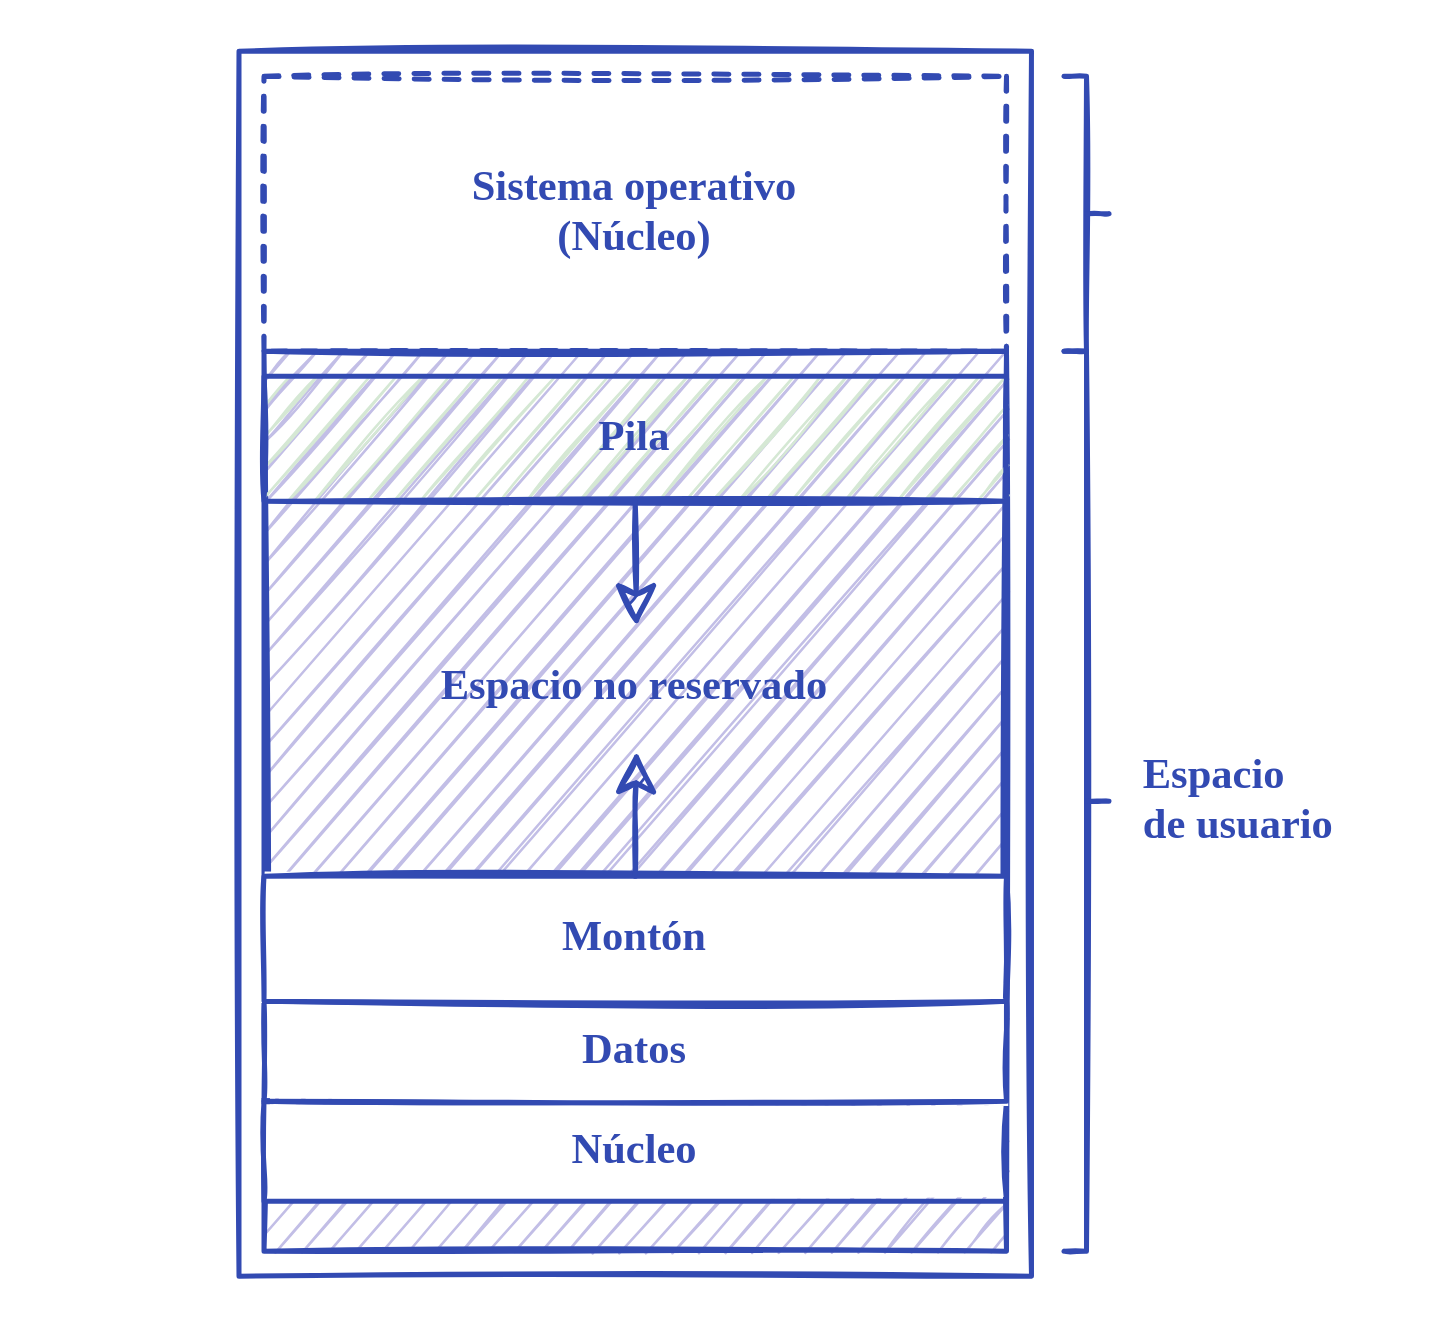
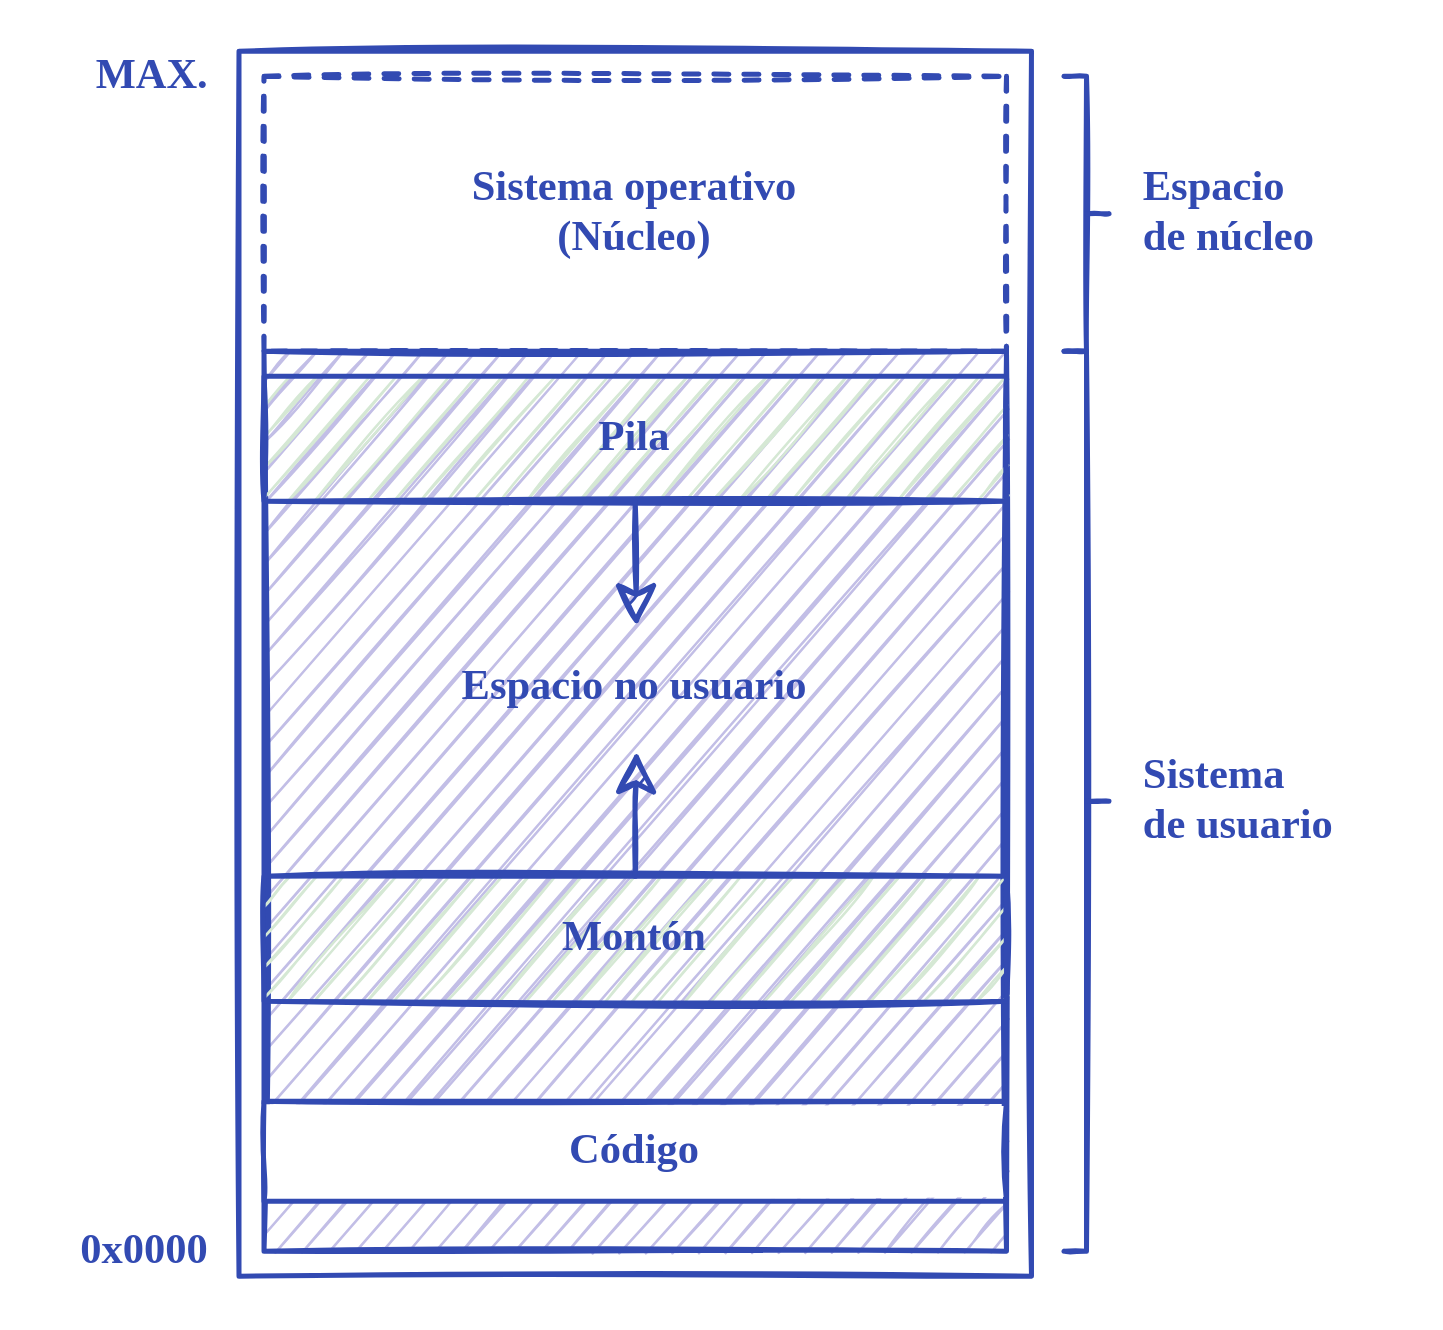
  <mxCell id="0" />
  <mxCell id="1" parent="0" />
  <mxCell id="2" value="" style="rounded=0;shadow=0;sketch=1;strokeWidth=2;fillColor=none;fontFamily=Ink Free;fontSize=17;spacing=20;strokeColor=#324AB2;fontColor=#324AB2;fontSource=https%3A%2F%2Full-esit-sistemas-operativos.github.io%2Fssoo-apuntes%2Ffonts%2FInkFree.woff;fontStyle=1;spacingBottom=5;" vertex="1" parent="1"><mxGeometry x="95" y="20" width="317" height="490" as="geometry" /></mxCell>
  <mxCell id="3" value="" style="rounded=0;shadow=0;sketch=1;strokeWidth=2;fontFamily=Ink Free;fontSize=17;spacing=20;strokeColor=#324AB2;fontColor=#324AB2;fillColor=#C2BEE6;fontSource=https%3A%2F%2Full-esit-sistemas-operativos.github.io%2Fssoo-apuntes%2Ffonts%2FInkFree.woff;fontStyle=1;spacingBottom=5;" vertex="1" parent="1"><mxGeometry x="105" y="140" width="297" height="360" as="geometry" /></mxCell>
  <mxCell id="4" value="Sistema operativo&#10;(Núcleo)" style="rounded=0;shadow=0;sketch=1;strokeWidth=2;fillColor=none;fontFamily=Ink Free;fontSize=17;spacing=20;fontSource=https%3A%2F%2Full-esit-sistemas-operativos.github.io%2Fssoo-apuntes%2Ffonts%2FInkFree.woff;strokeColor=#324AB2;fontColor=#324AB2;fontStyle=1;spacingBottom=5;dashed=1;" vertex="1" parent="1"><mxGeometry x="105" y="30" width="297" height="110" as="geometry" /></mxCell>
- <mxCell id="5" value="Núcleo" style="rounded=0;shadow=0;sketch=1;strokeWidth=2;fontFamily=Ink Free;fontSize=17;spacing=20;strokeColor=#324AB2;fontColor=#324AB2;fontSource=https%3A%2F%2Full-esit-sistemas-operativos.github.io%2Fssoo-apuntes%2Ffonts%2FInkFree.woff;fontStyle=1;spacingBottom=5;" vertex="1" parent="1"><mxGeometry x="105" y="440" width="297" height="40" as="geometry" /></mxCell>
- <mxCell id="8" value="Datos" style="rounded=0;shadow=0;sketch=1;strokeWidth=2;fontFamily=Ink Free;fontSize=17;spacing=20;strokeColor=#324AB2;fontColor=#324AB2;fontSource=https%3A%2F%2Full-esit-sistemas-operativos.github.io%2Fssoo-apuntes%2Ffonts%2FInkFree.woff;fontStyle=1;spacingBottom=5;" vertex="1" parent="1"><mxGeometry x="105" y="400" width="297" height="40" as="geometry" /></mxCell>
- <mxCell id="9" value="Montón" style="rounded=0;shadow=0;sketch=1;strokeWidth=2;fontFamily=Ink Free;fontSize=17;spacing=20;strokeColor=#324AB2;fontColor=#324AB2;fontSource=https%3A%2F%2Full-esit-sistemas-operativos.github.io%2Fssoo-apuntes%2Ffonts%2FInkFree.woff;fontStyle=1;spacingBottom=5;" vertex="1" parent="1"><mxGeometry x="105" y="350" width="297" height="50" as="geometry" /></mxCell>
+ <mxCell id="5" value="Código" style="rounded=0;shadow=0;sketch=1;strokeWidth=2;fontFamily=Ink Free;fontSize=17;spacing=20;strokeColor=#324AB2;fontColor=#324AB2;fontSource=https%3A%2F%2Full-esit-sistemas-operativos.github.io%2Fssoo-apuntes%2Ffonts%2FInkFree.woff;fontStyle=1;spacingBottom=5;" vertex="1" parent="1"><mxGeometry x="105" y="440" width="297" height="40" as="geometry" /></mxCell>
+ <mxCell id="6" value="0x0000" style="text;strokeColor=none;fillColor=none;align=right;verticalAlign=middle;rounded=0;shadow=0;sketch=1;fontFamily=Ink Free;fontSize=17;fontStyle=1;spacingRight=10;fontColor=#324AB2;fontSource=https%3A%2F%2Full-esit-sistemas-operativos.github.io%2Fssoo-apuntes%2Ffonts%2FInkFree.woff;spacingBottom=5;" vertex="1" parent="1"><mxGeometry x="20" y="490" width="75" height="20" as="geometry" /></mxCell>
+ <mxCell id="7" value="MAX." style="text;strokeColor=none;fillColor=none;align=right;verticalAlign=middle;rounded=0;shadow=0;sketch=1;fontFamily=Ink Free;fontSize=17;fontStyle=1;spacingRight=10;fontColor=#324AB2;fontSource=https%3A%2F%2Full-esit-sistemas-operativos.github.io%2Fssoo-apuntes%2Ffonts%2FInkFree.woff;spacingBottom=5;" vertex="1" parent="1"><mxGeometry x="20" y="20" width="75" height="20" as="geometry" /></mxCell>
+ <mxCell id="9" value="Montón" style="rounded=0;shadow=0;sketch=1;strokeWidth=2;fontFamily=Ink Free;fontSize=17;spacing=20;strokeColor=#324AB2;fontColor=#324AB2;fontSource=https%3A%2F%2Full-esit-sistemas-operativos.github.io%2Fssoo-apuntes%2Ffonts%2FInkFree.woff;fontStyle=1;spacingBottom=5;fillColor=#d5e8d4;" vertex="1" parent="1"><mxGeometry x="105" y="350" width="297" height="50" as="geometry" /></mxCell>
  <mxCell id="10" value="Pila" style="rounded=0;shadow=0;sketch=1;strokeWidth=2;fontFamily=Ink Free;fontSize=17;spacing=20;strokeColor=#324AB2;fontColor=#324AB2;fontSource=https%3A%2F%2Full-esit-sistemas-operativos.github.io%2Fssoo-apuntes%2Ffonts%2FInkFree.woff;fontStyle=1;spacingBottom=5;fillColor=#d5e8d4;" vertex="1" parent="1"><mxGeometry x="105" y="150" width="297" height="50" as="geometry" /></mxCell>
  <mxCell id="11" value="" style="endArrow=classic;strokeWidth=2;fontFamily=Ink Free;fontSize=17;sketch=1;endSize=12;rounded=0;endFill=1;startSize=12;startArrow=none;startFill=0;strokeColor=#324AB2;fontColor=#324AB2;exitX=0.5;exitY=1;exitDx=0;exitDy=0;fontSource=https%3A%2F%2Full-esit-sistemas-operativos.github.io%2Fssoo-apuntes%2Ffonts%2FInkFree.woff;fontStyle=1;spacingBottom=5;" edge="1" parent="1" source="10"><mxGeometry width="50" height="50" relative="1" as="geometry"><mxPoint x="260" y="200" as="sourcePoint" /><mxPoint x="254" y="250" as="targetPoint" /></mxGeometry></mxCell>
  <mxCell id="12" value="" style="endArrow=none;strokeWidth=2;fontFamily=Ink Free;fontSize=17;sketch=1;endSize=12;rounded=0;endFill=0;startSize=12;startArrow=classic;startFill=1;strokeColor=#324AB2;fontColor=#324AB2;entryX=0.5;entryY=0;entryDx=0;entryDy=0;fontSource=https%3A%2F%2Full-esit-sistemas-operativos.github.io%2Fssoo-apuntes%2Ffonts%2FInkFree.woff;fontStyle=1;spacingBottom=5;" edge="1" parent="1" target="9"><mxGeometry width="50" height="50" relative="1" as="geometry"><mxPoint x="254" y="300" as="sourcePoint" /><mxPoint x="297" y="350" as="targetPoint" /></mxGeometry></mxCell>
  <mxCell id="13" value="" style="strokeWidth=2;shape=mxgraph.flowchart.annotation_2;align=left;labelPosition=right;pointerEvents=1;fontColor=#000000;sketch=1;strokeColor=#324AB2;flipV=0;flipH=1;fontFamily=Ink Free;fontSource=https%3A%2F%2Full-esit-sistemas-operativos.github.io%2Fssoo-apuntes%2Ffonts%2FInkFree.woff;fontStyle=1;spacingBottom=5;" vertex="1" parent="1"><mxGeometry x="425" y="140" width="18" height="360" as="geometry" /></mxCell>
- <mxCell id="14" value="Espacio&#10;de usuario" style="text;align=left;verticalAlign=middle;rounded=0;shadow=0;sketch=1;fontFamily=Ink Free;fontSize=17;fontStyle=1;flipV=0;flipH=1;fontSource=https%3A%2F%2Full-esit-sistemas-operativos.github.io%2Fssoo-apuntes%2Ffonts%2FInkFree.woff;spacingBottom=5;fontColor=#324AB2;" vertex="1" parent="1"><mxGeometry x="455" y="300" width="100" height="40" as="geometry" /></mxCell>
+ <mxCell id="14" value="Sistema&#10;de usuario" style="text;align=left;verticalAlign=middle;rounded=0;shadow=0;sketch=1;fontFamily=Ink Free;fontSize=17;fontStyle=1;flipV=0;flipH=1;fontSource=https%3A%2F%2Full-esit-sistemas-operativos.github.io%2Fssoo-apuntes%2Ffonts%2FInkFree.woff;spacingBottom=5;fontColor=#324AB2;" vertex="1" parent="1"><mxGeometry x="455" y="300" width="100" height="40" as="geometry" /></mxCell>
  <mxCell id="15" value="" style="strokeWidth=2;shape=mxgraph.flowchart.annotation_2;align=left;labelPosition=right;pointerEvents=1;fontColor=#000000;sketch=1;strokeColor=#324AB2;flipV=0;flipH=1;fontFamily=Ink Free;fontSource=https%3A%2F%2Full-esit-sistemas-operativos.github.io%2Fssoo-apuntes%2Ffonts%2FInkFree.woff;fontStyle=1;spacingBottom=5;" vertex="1" parent="1"><mxGeometry x="425" y="30" width="18" height="110" as="geometry" /></mxCell>
- <mxCell id="17" value="Espacio no reservado" style="text;strokeColor=none;fillColor=none;align=center;verticalAlign=middle;rounded=0;fontFamily=Ink Free;fontSource=https%3A%2F%2Full-esit-sistemas-operativos.github.io%2Fssoo-apuntes%2Ffonts%2FInkFree.woff;fontStyle=1;fontColor=#324AB2;fontSize=17;spacingBottom=5;" vertex="1" parent="1"><mxGeometry x="105" y="259" width="297" height="31" as="geometry" /></mxCell>
+ <mxCell id="16" value="Espacio&#10;de núcleo" style="text;align=left;verticalAlign=middle;rounded=0;shadow=0;sketch=1;fontFamily=Ink Free;fontSize=17;fontStyle=1;flipV=0;flipH=1;fontSource=https%3A%2F%2Full-esit-sistemas-operativos.github.io%2Fssoo-apuntes%2Ffonts%2FInkFree.woff;spacingBottom=5;fontColor=#324AB2;" vertex="1" parent="1"><mxGeometry x="455" y="65" width="100" height="40" as="geometry" /></mxCell>
+ <mxCell id="17" value="Espacio no usuario" style="text;strokeColor=none;fillColor=none;align=center;verticalAlign=middle;rounded=0;fontFamily=Ink Free;fontSource=https%3A%2F%2Full-esit-sistemas-operativos.github.io%2Fssoo-apuntes%2Ffonts%2FInkFree.woff;fontStyle=1;fontColor=#324AB2;fontSize=17;spacingBottom=5;" vertex="1" parent="1"><mxGeometry x="105" y="259" width="297" height="31" as="geometry" /></mxCell>
